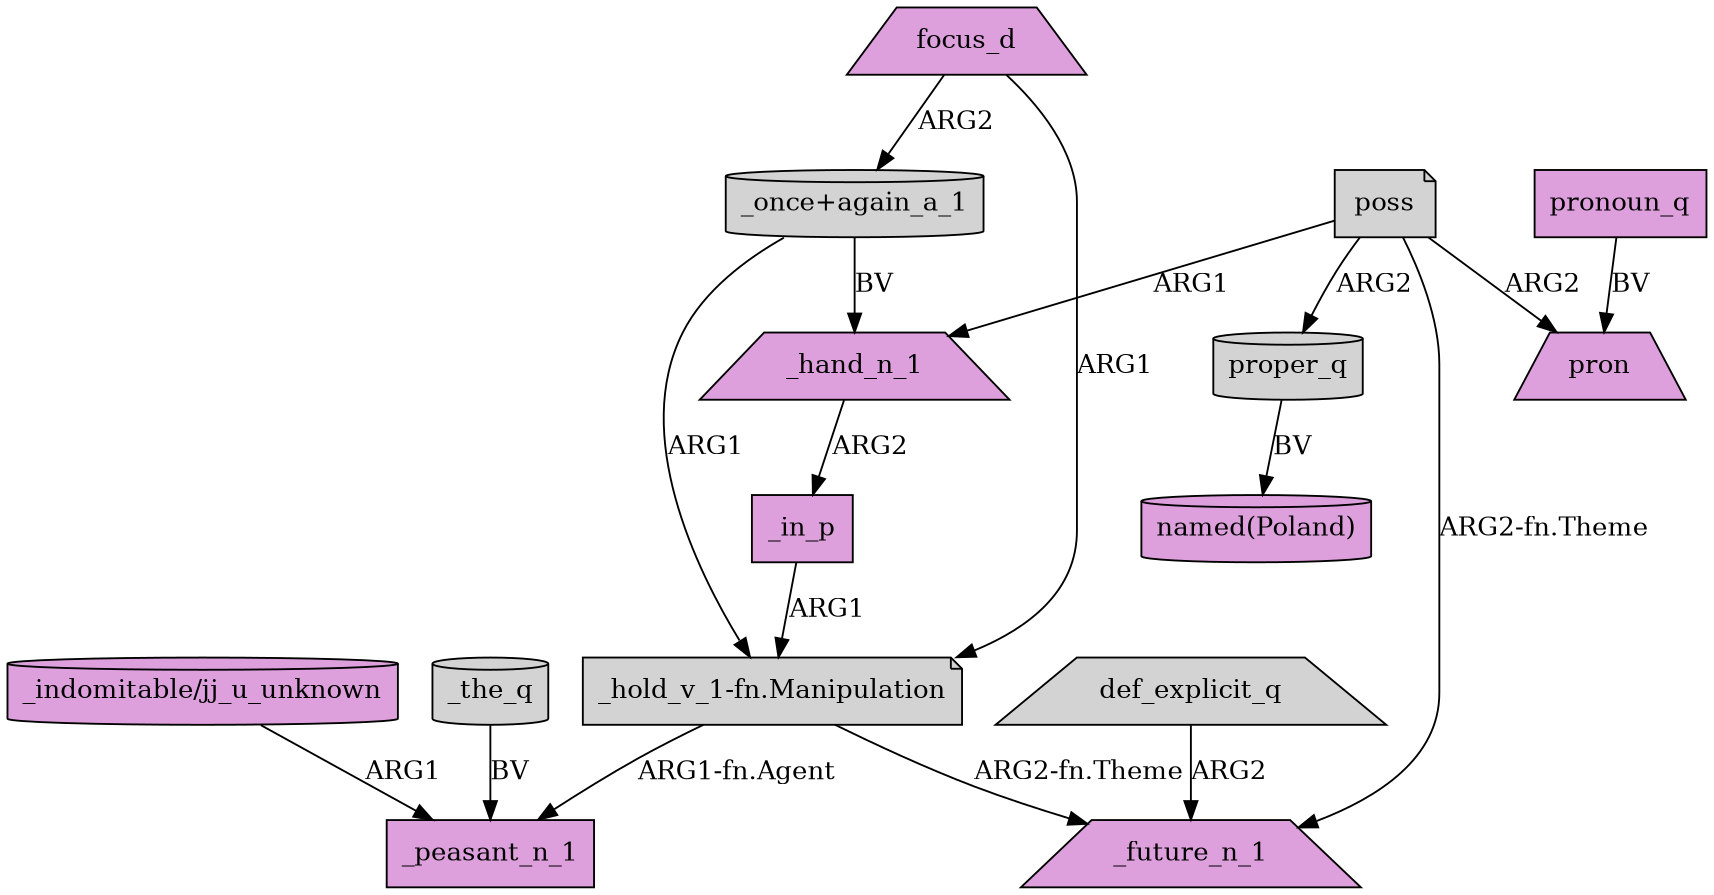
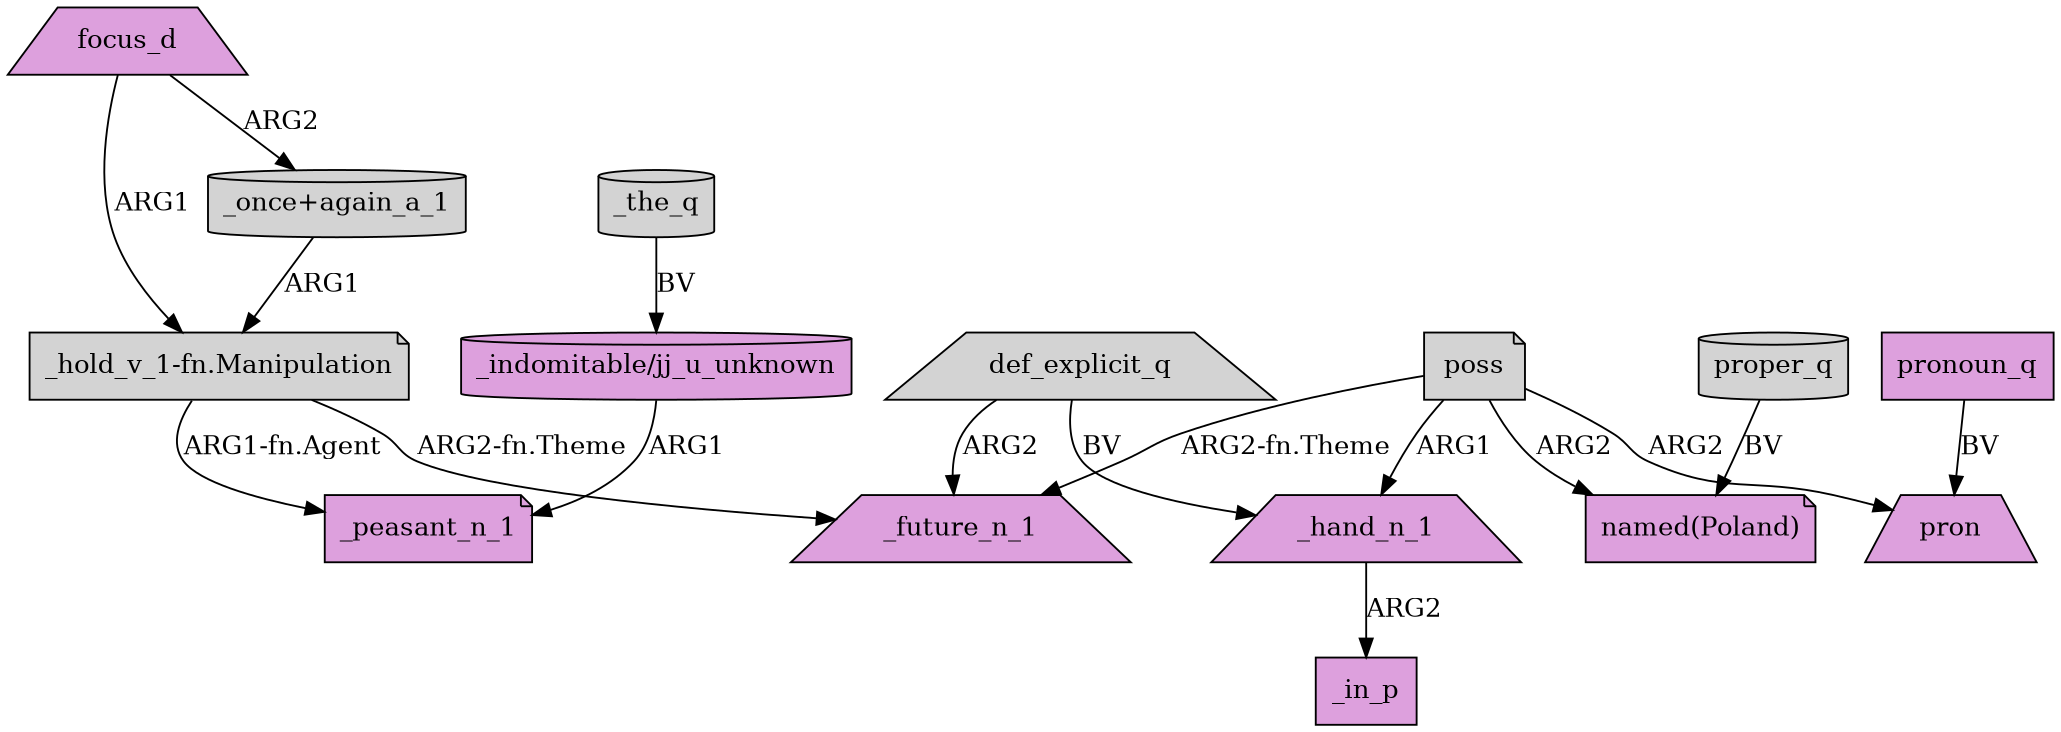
  digraph {
    node [fillcolor=plum shape=trapezium style=filled]
    "_hold_v_1-fn.Manipulation" [fillcolor=lightgrey shape=note]
-   _peasant_n_1 [shape=box]
+   _peasant_n_1 [shape=note]
    _future_n_1
    def_explicit_q [fillcolor=lightgrey]
    _hand_n_1
    _in_p [shape=box]
    poss [fillcolor=lightgrey shape=note]
    pron
-   "named(Poland)" [shape=cylinder]
+   "named(Poland)" [shape=note]
    "_once+again_a_1" [fillcolor=lightgrey shape=cylinder]
    _the_q [fillcolor=lightgrey shape=cylinder]
    "_indomitable/jj_u_unknown" [shape=cylinder]
    pronoun_q [shape=box]
    focus_d
    proper_q [fillcolor=lightgrey shape=cylinder]
    "_hold_v_1-fn.Manipulation" -> _peasant_n_1 [label="ARG1-fn.Agent"]
    "_hold_v_1-fn.Manipulation" -> _future_n_1 [label="ARG2-fn.Theme"]
    def_explicit_q -> _future_n_1 [label=ARG2]
-   "_once+again_a_1" -> _hand_n_1 [label=BV]
+   def_explicit_q -> _hand_n_1 [label=BV]
    _hand_n_1 -> _in_p [label=ARG2]
-   _in_p -> "_hold_v_1-fn.Manipulation" [label=ARG1]
    poss -> _future_n_1 [label="ARG2-fn.Theme"]
    poss -> _hand_n_1 [label=ARG1]
    poss -> pron [label=ARG2]
-   poss -> proper_q [label=ARG2]
+   poss -> "named(Poland)" [label=ARG2]
    "_once+again_a_1" -> "_hold_v_1-fn.Manipulation" [label=ARG1]
-   _the_q -> _peasant_n_1 [label=BV]
+   _the_q -> "_indomitable/jj_u_unknown" [label=BV]
    "_indomitable/jj_u_unknown" -> _peasant_n_1 [label=ARG1]
    pronoun_q -> pron [label=BV]
    focus_d -> "_hold_v_1-fn.Manipulation" [label=ARG1]
    focus_d -> "_once+again_a_1" [label=ARG2]
    proper_q -> "named(Poland)" [label=BV]
  }
